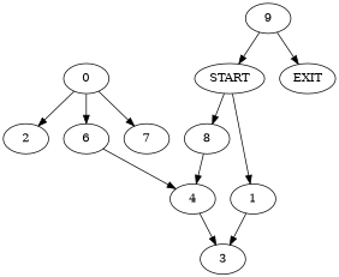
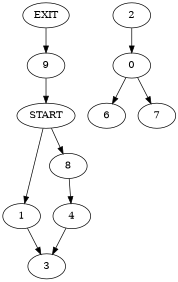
  digraph {
    n1 [label=START]
    1
    8
    3
    4
    9
    n7 [label=EXIT]
    n8 [label=0]
    2
    6
    7
    n1 -> 1
    n1 -> 8
    1 -> 3
    8 -> 4
    4 -> 3
    9 -> n1
-   9 -> n7
+   n7 -> 9
    n8 -> 6
    n8 -> 7
-   n8 -> 2
-   6 -> 4
+   2 -> n8
  }
